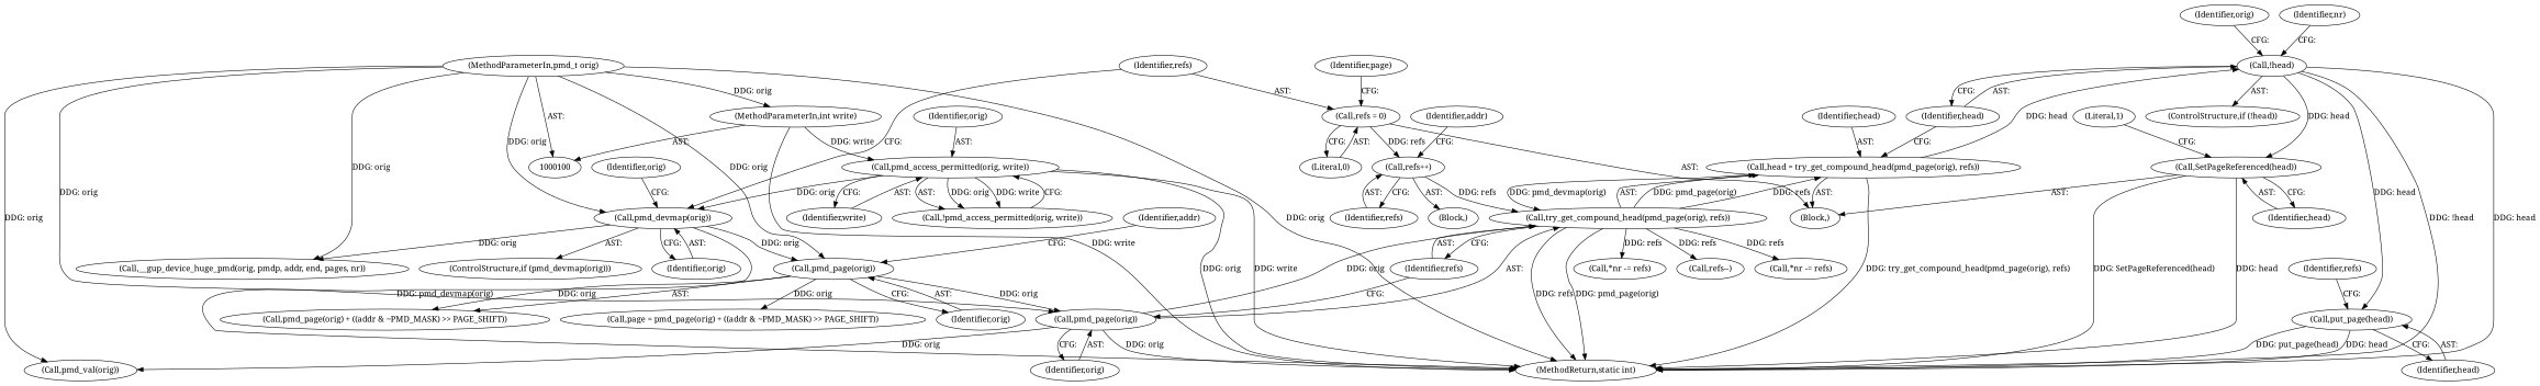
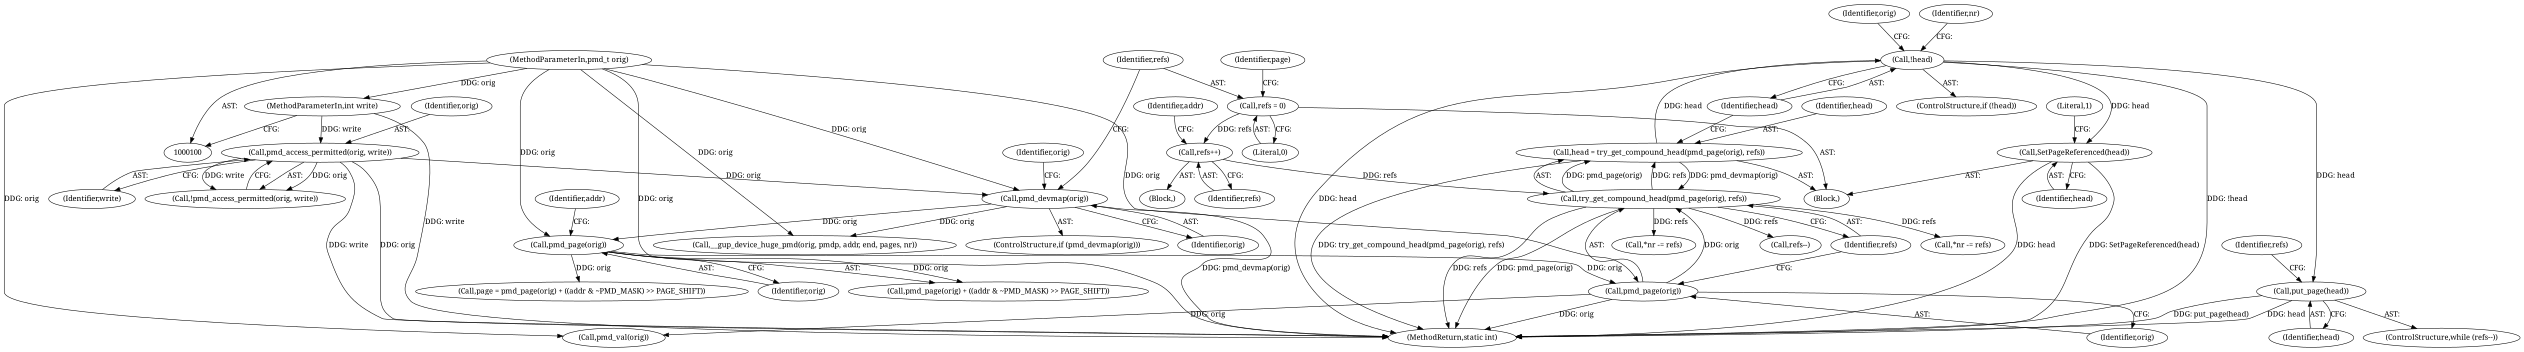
  digraph {
    fontname="Noto Serif"
    node [fontname="Noto Serif"]
    edge [fontname="Noto Serif"]
    n1 [label="(Call,!head)"]
    n2 [label="(Call,put_page(head))"]
    n3 [label="(Call,SetPageReferenced(head))"]
    n4 [label="(Identifier,head)"]
    n5 [label="(MethodReturn,static int)"]
    n6 [label="(ControlStructure,if (!head))"]
+   n7 [label="(ControlStructure,while (refs--))"]
    n8 [label="(Identifier,head)"]
    n9 [label="(Block,)"]
    n10 [label="(Identifier,head)"]
    n11 [label="(Call,head = try_get_compound_head(pmd_page(orig), refs))"]
    n12 [label="(Call,try_get_compound_head(pmd_page(orig), refs))"]
    n13 [label="(Call,*nr -= refs)"]
    n14 [label="(Call,*nr -= refs)"]
    n15 [label="(Identifier,refs)"]
    n16 [label="(Call,refs--)"]
    n17 [label="(Call,pmd_page(orig))"]
    n18 [label="(Identifier,orig)"]
    n19 [label="(Call,pmd_val(orig))"]
    n20 [label="(Call,pmd_page(orig))"]
    n21 [label="(Identifier,orig)"]
    n22 [label="(Call,page = pmd_page(orig) + ((addr & ~PMD_MASK) >> PAGE_SHIFT))"]
    n23 [label="(Call,pmd_page(orig) + ((addr & ~PMD_MASK) >> PAGE_SHIFT))"]
    n24 [label="(Call,pmd_devmap(orig))"]
    n25 [label="(Call,__gup_device_huge_pmd(orig, pmdp, addr, end, pages, nr))"]
    n26 [label="(ControlStructure,if (pmd_devmap(orig)))"]
    n27 [label="(Identifier,orig)"]
    n28 [label="(Call,pmd_access_permitted(orig, write))"]
    n29 [label="(Identifier,write)"]
    n30 [label="(Call,!pmd_access_permitted(orig, write))"]
    n31 [label="(MethodParameterIn,pmd_t orig)"]
    1000100
    n33 [label="(MethodParameterIn,int write)"]
    n34 [label="(Call,refs++)"]
    n35 [label="(Identifier,refs)"]
    n36 [label="(Block,)"]
    n37 [label="(Call,refs = 0)"]
    n38 [label="(Literal,0)"]
    n39 [label="(Identifier,page)"]
    n40 [label="(Literal,1)"]
    n41 [label="(Identifier,orig)"]
    n42 [label="(Identifier,refs)"]
    n43 [label="(Identifier,head)"]
    n44 [label="(Identifier,addr)"]
    n45 [label="(Identifier,orig)"]
    n46 [label="(Identifier,nr)"]
    n47 [label="(Identifier,orig)"]
    n48 [label="(Identifier,addr)"]
    n49 [label="(Identifier,refs)"]
    n1 -> n2 [label="DDG: head"]
    n1 -> n3 [label="DDG: head"]
    n1 -> n4 [label="CFG: "]
    n1 -> n5 [label="DDG: !head"]
    n1 -> n5 [label="DDG: head"]
    n1 -> n6 [label="AST: "]
    n2 -> n5 [label="DDG: put_page(head)"]
    n2 -> n5 [label="DDG: head"]
+   n2 -> n7 [label="AST: "]
    n2 -> n8 [label="CFG: "]
    n3 -> n5 [label="DDG: SetPageReferenced(head)"]
    n3 -> n5 [label="DDG: head"]
    n3 -> n9 [label="AST: "]
    n3 -> n10 [label="CFG: "]
    n4 -> n1 [label="AST: "]
    n4 -> n11 [label="CFG: "]
    n8 -> n2 [label="AST: "]
    n10 -> n3 [label="AST: "]
    n11 -> n1 [label="DDG: head"]
    n11 -> n5 [label="DDG: try_get_compound_head(pmd_page(orig), refs)"]
    n11 -> n9 [label="AST: "]
    n11 -> n12 [label="DDG: pmd_devmap(orig)"]
    n12 -> n5 [label="DDG: refs"]
    n12 -> n5 [label="DDG: pmd_page(orig)"]
    n12 -> n11 [label="AST: "]
    n12 -> n11 [label="DDG: pmd_page(orig)"]
    n12 -> n11 [label="DDG: refs"]
    n12 -> n13 [label="DDG: refs"]
    n12 -> n14 [label="DDG: refs"]
    n12 -> n15 [label="CFG: "]
    n12 -> n16 [label="DDG: refs"]
    n15 -> n12 [label="AST: "]
    n15 -> n17 [label="CFG: "]
    n17 -> n5 [label="DDG: orig"]
    n17 -> n12 [label="AST: "]
    n17 -> n12 [label="DDG: orig"]
    n17 -> n18 [label="CFG: "]
    n17 -> n19 [label="DDG: orig"]
    n18 -> n17 [label="AST: "]
    n20 -> n17 [label="DDG: orig"]
    n20 -> n21 [label="CFG: "]
    n20 -> n22 [label="DDG: orig"]
    n20 -> n23 [label="AST: "]
    n20 -> n23 [label="DDG: orig"]
    n21 -> n20 [label="AST: "]
    n24 -> n5 [label="DDG: pmd_devmap(orig)"]
    n24 -> n20 [label="DDG: orig"]
    n24 -> n25 [label="DDG: orig"]
    n24 -> n26 [label="AST: "]
    n24 -> n27 [label="CFG: "]
    n27 -> n24 [label="AST: "]
    n28 -> n5 [label="DDG: orig"]
    n28 -> n5 [label="DDG: write"]
    n28 -> n24 [label="DDG: orig"]
    n28 -> n29 [label="CFG: "]
    n28 -> n30 [label="AST: "]
    n28 -> n30 [label="DDG: orig"]
    n28 -> n30 [label="DDG: write"]
    n29 -> n28 [label="AST: "]
    n30 -> n28 [label="CFG: "]
    n31 -> n5 [label="DDG: orig"]
    n31 -> n17 [label="DDG: orig"]
    n31 -> n19 [label="DDG: orig"]
    n31 -> n20 [label="DDG: orig"]
    n31 -> n24 [label="DDG: orig"]
    n31 -> n25 [label="DDG: orig"]
    n31 -> 1000100 [label="AST: "]
    n31 -> n33 [label="DDG: orig"]
    n33 -> n5 [label="DDG: write"]
    n33 -> n28 [label="DDG: write"]
-   n33 -> 1000100 [label="AST: "]
+   n33 -> 1000100 [label="CFG: "]
    n34 -> n12 [label="DDG: refs"]
    n34 -> n35 [label="CFG: "]
    n34 -> n36 [label="AST: "]
    n35 -> n34 [label="AST: "]
    n37 -> n9 [label="AST: "]
    n37 -> n34 [label="DDG: refs"]
    n37 -> n38 [label="CFG: "]
    n38 -> n37 [label="AST: "]
    n39 -> n37 [label="CFG: "]
    n40 -> n3 [label="CFG: "]
    n41 -> n1 [label="CFG: "]
    n42 -> n24 [label="CFG: "]
    n42 -> n37 [label="AST: "]
    n43 -> n11 [label="AST: "]
    n44 -> n34 [label="CFG: "]
    n45 -> n24 [label="CFG: "]
    n46 -> n1 [label="CFG: "]
    n47 -> n28 [label="AST: "]
    n48 -> n20 [label="CFG: "]
    n49 -> n2 [label="CFG: "]
  }
